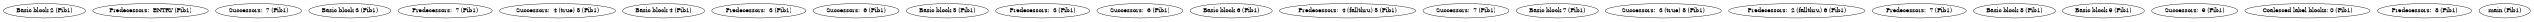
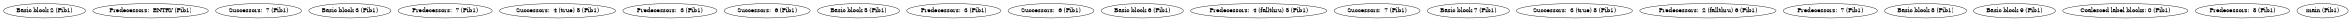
  digraph {
    n1 [label="Basic block 2 (Fib1)"]
    n2 [label="Predecessors:  ENTRY (Fib1)"]
    n3 [label="Successors:  7 (Fib1)"]
    n4 [label="Basic block 3 (Fib1)"]
    n5 [label="Predecessors:  7 (Fib1)"]
    n6 [label="Successors:  4 (true) 5 (Fib1)"]
-   n7 [label="Basic block 4 (Fib1)"]
    n8 [label="Predecessors:  3 (Fib1)"]
    n9 [label="Successors:  6 (Fib1)"]
    n10 [label="Basic block 5 (Fib1)"]
    n11 [label="Predecessors:  3 (Fib1)"]
    n12 [label="Successors:  6 (Fib1)"]
    n13 [label="Basic block 6 (Fib1)"]
    n14 [label="Predecessors:  4 (fallthru) 5 (Fib1)"]
    n15 [label="Successors:  7 (Fib1)"]
    n16 [label="Basic block 7 (Fib1)"]
    n17 [label="Successors:  3 (true) 8 (Fib1)"]
    n18 [label="Predecessors:  2 (fallthru) 6 (Fib1)"]
    n19 [label="Predecessors:  7 (Fib1)"]
    n20 [label="Basic block 8 (Fib1)"]
    n21 [label="Basic block 9 (Fib1)"]
-   n22 [label="Successors:  9 (Fib1)"]
    n23 [label="Coalesced label blocks: 0 (Fib1)"]
    n24 [label="Predecessors:  8 (Fib1)"]
    n25 [label="main (Fib1)"]
  }
